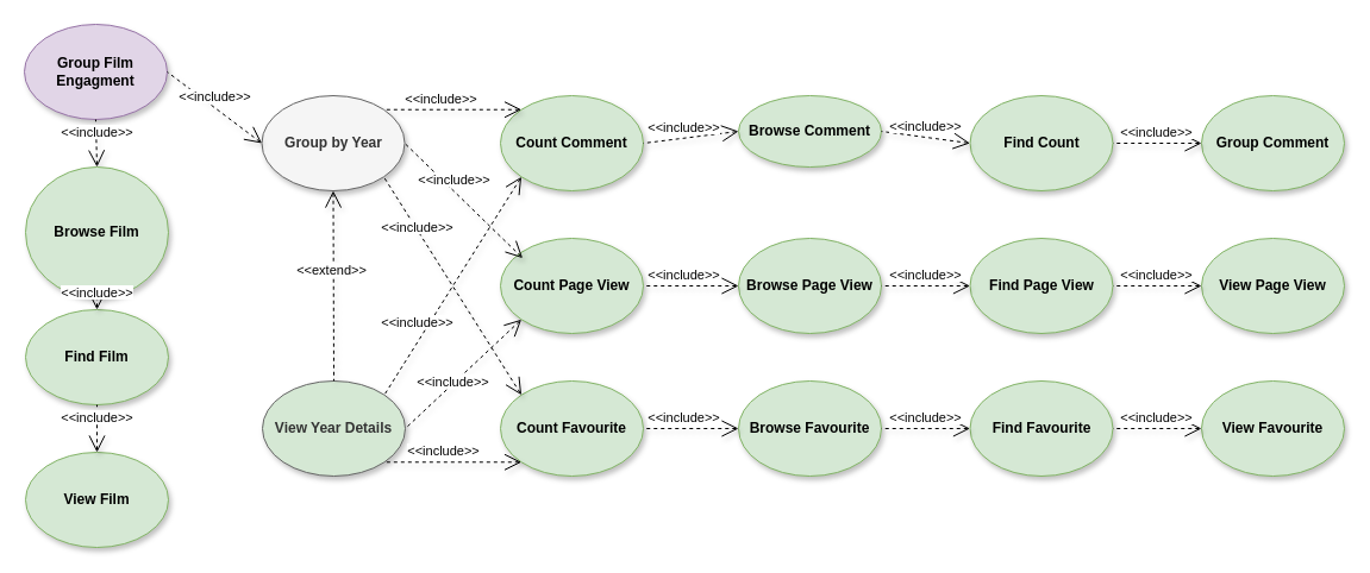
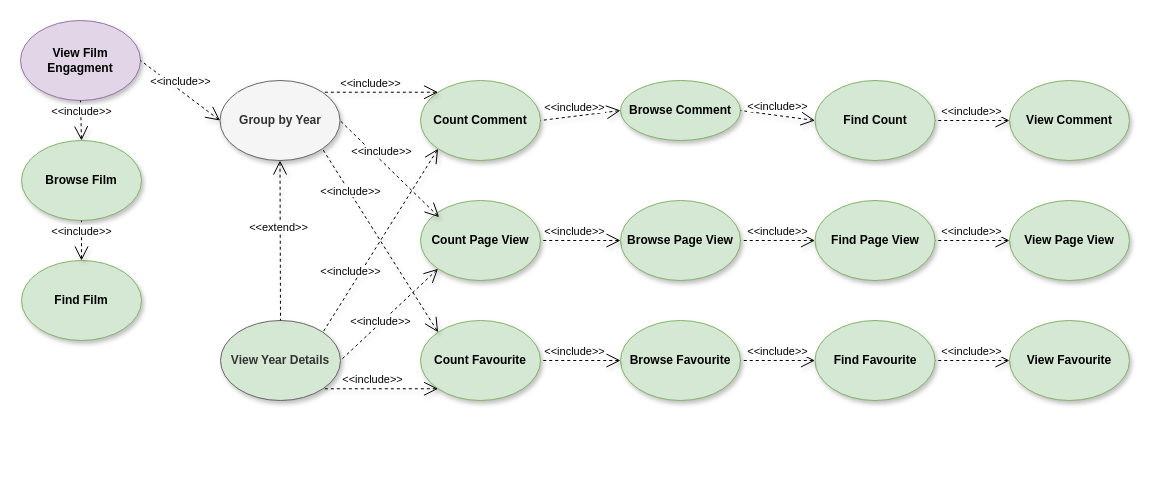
  <mxCell id="0" />
  <mxCell id="1" parent="0" />
- <mxCell id="2" value="Group Film Engagment" style="ellipse;whiteSpace=wrap;html=1;fontStyle=1;shadow=1;fillColor=#e1d5e7;strokeColor=#9673a6;" parent="1" vertex="1"><mxGeometry x="20" y="20" width="120" height="80" as="geometry" /></mxCell>
+ <mxCell id="2" value="View Film Engagment" style="ellipse;whiteSpace=wrap;html=1;fontStyle=1;shadow=1;fillColor=#e1d5e7;strokeColor=#9673a6;" parent="1" vertex="1"><mxGeometry x="20" y="20" width="120" height="80" as="geometry" /></mxCell>
  <mxCell id="3" value="Find Film" style="ellipse;whiteSpace=wrap;html=1;fontStyle=1;fillColor=#d5e8d4;strokeColor=#82b366;shadow=1;" parent="1" vertex="1"><mxGeometry x="21" y="260" width="120" height="80" as="geometry" /></mxCell>
  <mxCell id="4" value="&lt;span style=&quot;background-color: rgb(255 , 255 , 255)&quot;&gt;&amp;lt;&amp;lt;include&amp;gt;&amp;gt;&lt;/span&gt;" style="edgeStyle=none;html=1;startArrow=open;endArrow=none;startSize=12;verticalAlign=bottom;dashed=1;labelBackgroundColor=none;entryX=0.5;entryY=1;entryDx=0;entryDy=0;shadow=1;exitX=0.5;exitY=0;exitDx=0;exitDy=0;" parent="1" source="38" target="2" edge="1"><mxGeometry width="160" relative="1" as="geometry"><mxPoint x="81" y="160" as="sourcePoint" /><mxPoint x="-75.5" y="150" as="targetPoint" /><mxPoint as="offset" /></mxGeometry></mxCell>
  <mxCell id="5" value="Group by Year" style="ellipse;whiteSpace=wrap;html=1;fontStyle=1;fillColor=#f5f5f5;strokeColor=#666666;shadow=1;fontColor=#333333;" parent="1" vertex="1"><mxGeometry x="219.5" y="80" width="120" height="80" as="geometry" /></mxCell>
  <mxCell id="6" value="Browse Comment" style="ellipse;whiteSpace=wrap;html=1;fontStyle=1;fillColor=#d5e8d4;strokeColor=#82b366;shadow=1;" parent="1" vertex="1"><mxGeometry x="620" y="80" width="120" height="60" as="geometry" /></mxCell>
  <mxCell id="7" value="Browse Page View" style="ellipse;whiteSpace=wrap;html=1;fontStyle=1;fillColor=#d5e8d4;strokeColor=#82b366;shadow=1;" parent="1" vertex="1"><mxGeometry x="620" y="200" width="120" height="80" as="geometry" /></mxCell>
  <mxCell id="8" value="Find Count" style="ellipse;whiteSpace=wrap;html=1;fontStyle=1;fillColor=#d5e8d4;strokeColor=#82b366;shadow=1;" parent="1" vertex="1"><mxGeometry x="814.5" y="80" width="120" height="80" as="geometry" /></mxCell>
  <mxCell id="9" value="Find Page View" style="ellipse;whiteSpace=wrap;html=1;fontStyle=1;fillColor=#d5e8d4;strokeColor=#82b366;shadow=1;" parent="1" vertex="1"><mxGeometry x="814.5" y="200" width="120" height="80" as="geometry" /></mxCell>
  <mxCell id="10" value="&lt;span style=&quot;background-color: rgb(255 , 255 , 255)&quot;&gt;&amp;lt;&amp;lt;include&amp;gt;&amp;gt;&lt;/span&gt;" style="edgeStyle=none;html=1;startArrow=open;endArrow=none;startSize=12;verticalAlign=bottom;dashed=1;labelBackgroundColor=none;entryX=1;entryY=0.5;entryDx=0;entryDy=0;shadow=1;" parent="1" source="9" target="7" edge="1"><mxGeometry x="0.007" width="160" relative="1" as="geometry"><mxPoint x="827.5" y="370" as="sourcePoint" /><mxPoint x="753" y="370" as="targetPoint" /><mxPoint as="offset" /></mxGeometry></mxCell>
  <mxCell id="11" value="&lt;span style=&quot;background-color: rgb(255 , 255 , 255)&quot;&gt;&amp;lt;&amp;lt;include&amp;gt;&amp;gt;&lt;/span&gt;" style="edgeStyle=none;html=1;startArrow=open;endArrow=none;startSize=12;verticalAlign=bottom;dashed=1;labelBackgroundColor=none;entryX=1;entryY=0.5;entryDx=0;entryDy=0;shadow=1;exitX=0;exitY=0.5;exitDx=0;exitDy=0;" parent="1" source="8" target="6" edge="1"><mxGeometry x="0.007" width="160" relative="1" as="geometry"><mxPoint x="824.5" y="250" as="sourcePoint" /><mxPoint x="750" y="250" as="targetPoint" /><mxPoint as="offset" /></mxGeometry></mxCell>
  <mxCell id="12" value="View Year Details" style="ellipse;whiteSpace=wrap;html=1;fontStyle=1;fillColor=#d5e8d4;strokeColor=#666666;shadow=1;fontColor=#333333;" parent="1" vertex="1"><mxGeometry x="220" y="320" width="120" height="80" as="geometry" /></mxCell>
  <mxCell id="13" value="&lt;span style=&quot;background-color: rgb(255 , 255 , 255)&quot;&gt;&amp;lt;&amp;lt;extend&amp;gt;&amp;gt;&lt;/span&gt;" style="edgeStyle=none;html=1;startArrow=open;endArrow=none;startSize=12;verticalAlign=bottom;dashed=1;labelBackgroundColor=none;shadow=1;exitX=0.5;exitY=1;exitDx=0;exitDy=0;entryX=0.5;entryY=0;entryDx=0;entryDy=0;" parent="1" source="5" target="12" edge="1"><mxGeometry x="-0.056" y="-2" width="160" relative="1" as="geometry"><mxPoint x="132.426" y="161.716" as="sourcePoint" /><mxPoint x="250" y="240" as="targetPoint" /><mxPoint as="offset" /></mxGeometry></mxCell>
  <mxCell id="14" value="Browse Favourite" style="ellipse;whiteSpace=wrap;html=1;fontStyle=1;fillColor=#d5e8d4;strokeColor=#82b366;shadow=1;" parent="1" vertex="1"><mxGeometry x="620" y="320" width="120" height="80" as="geometry" /></mxCell>
  <mxCell id="15" value="Find Favourite" style="ellipse;whiteSpace=wrap;html=1;fontStyle=1;fillColor=#d5e8d4;strokeColor=#82b366;shadow=1;" parent="1" vertex="1"><mxGeometry x="814.5" y="320" width="120" height="80" as="geometry" /></mxCell>
  <mxCell id="16" value="&lt;span style=&quot;background-color: rgb(255 , 255 , 255)&quot;&gt;&amp;lt;&amp;lt;include&amp;gt;&amp;gt;&lt;/span&gt;" style="edgeStyle=none;html=1;startArrow=open;endArrow=none;startSize=12;verticalAlign=bottom;dashed=1;labelBackgroundColor=none;entryX=1;entryY=0.5;entryDx=0;entryDy=0;shadow=1;" parent="1" source="15" target="14" edge="1"><mxGeometry x="0.007" width="160" relative="1" as="geometry"><mxPoint x="827.5" y="490" as="sourcePoint" /><mxPoint x="753" y="490" as="targetPoint" /><mxPoint as="offset" /></mxGeometry></mxCell>
  <mxCell id="17" value="Count Comment" style="ellipse;whiteSpace=wrap;html=1;fontStyle=1;fillColor=#d5e8d4;strokeColor=#82b366;shadow=1;" parent="1" vertex="1"><mxGeometry x="420" y="80" width="120" height="80" as="geometry" /></mxCell>
  <mxCell id="18" value="Count Page View" style="ellipse;whiteSpace=wrap;html=1;fontStyle=1;fillColor=#d5e8d4;strokeColor=#82b366;shadow=1;" parent="1" vertex="1"><mxGeometry x="420" y="200" width="120" height="80" as="geometry" /></mxCell>
  <mxCell id="19" value="Count Favourite" style="ellipse;whiteSpace=wrap;html=1;fontStyle=1;fillColor=#d5e8d4;strokeColor=#82b366;shadow=1;" parent="1" vertex="1"><mxGeometry x="420" y="320" width="120" height="80" as="geometry" /></mxCell>
  <mxCell id="20" value="&lt;span style=&quot;background-color: rgb(255 , 255 , 255)&quot;&gt;&amp;lt;&amp;lt;include&amp;gt;&amp;gt;&lt;/span&gt;" style="edgeStyle=none;html=1;startArrow=open;endArrow=none;startSize=12;verticalAlign=bottom;dashed=1;labelBackgroundColor=none;shadow=1;exitX=0;exitY=1;exitDx=0;exitDy=0;entryX=1;entryY=0;entryDx=0;entryDy=0;" parent="1" source="17" target="12" edge="1"><mxGeometry x="0.46" y="-4" width="160" relative="1" as="geometry"><mxPoint x="607.574" y="221.716" as="sourcePoint" /><mxPoint x="332.426" y="38.284" as="targetPoint" /><mxPoint as="offset" /></mxGeometry></mxCell>
  <mxCell id="21" value="&lt;span style=&quot;background-color: rgb(255 , 255 , 255)&quot;&gt;&amp;lt;&amp;lt;include&amp;gt;&amp;gt;&lt;/span&gt;" style="edgeStyle=none;html=1;startArrow=open;endArrow=none;startSize=12;verticalAlign=bottom;dashed=1;labelBackgroundColor=none;shadow=1;exitX=0;exitY=1;exitDx=0;exitDy=0;entryX=1;entryY=0.5;entryDx=0;entryDy=0;" parent="1" source="18" target="12" edge="1"><mxGeometry x="0.258" y="6" width="160" relative="1" as="geometry"><mxPoint x="390" y="250" as="sourcePoint" /><mxPoint x="332.426" y="341.716" as="targetPoint" /><mxPoint as="offset" /></mxGeometry></mxCell>
  <mxCell id="22" value="&lt;span style=&quot;background-color: rgb(255 , 255 , 255)&quot;&gt;&amp;lt;&amp;lt;include&amp;gt;&amp;gt;&lt;/span&gt;" style="edgeStyle=none;html=1;startArrow=open;endArrow=none;startSize=12;verticalAlign=bottom;dashed=1;labelBackgroundColor=none;shadow=1;exitX=0;exitY=1;exitDx=0;exitDy=0;entryX=1;entryY=1;entryDx=0;entryDy=0;" parent="1" source="19" target="12" edge="1"><mxGeometry x="0.143" width="160" relative="1" as="geometry"><mxPoint x="430" y="370" as="sourcePoint" /><mxPoint x="350" y="370" as="targetPoint" /><mxPoint as="offset" /></mxGeometry></mxCell>
  <mxCell id="23" value="&lt;span style=&quot;background-color: rgb(255 , 255 , 255)&quot;&gt;&amp;lt;&amp;lt;include&amp;gt;&amp;gt;&lt;/span&gt;" style="edgeStyle=none;html=1;startArrow=open;endArrow=none;startSize=12;verticalAlign=bottom;dashed=1;labelBackgroundColor=none;shadow=1;exitX=0;exitY=0.5;exitDx=0;exitDy=0;entryX=1;entryY=0.5;entryDx=0;entryDy=0;" parent="1" source="14" target="19" edge="1"><mxGeometry x="0.143" width="160" relative="1" as="geometry"><mxPoint x="430" y="490" as="sourcePoint" /><mxPoint x="332.426" y="398.284" as="targetPoint" /><mxPoint as="offset" /></mxGeometry></mxCell>
  <mxCell id="24" value="&lt;span style=&quot;background-color: rgb(255 , 255 , 255)&quot;&gt;&amp;lt;&amp;lt;include&amp;gt;&amp;gt;&lt;/span&gt;" style="edgeStyle=none;html=1;startArrow=open;endArrow=none;startSize=12;verticalAlign=bottom;dashed=1;labelBackgroundColor=none;shadow=1;exitX=0;exitY=0.5;exitDx=0;exitDy=0;entryX=1;entryY=0.5;entryDx=0;entryDy=0;" parent="1" source="7" target="18" edge="1"><mxGeometry x="0.143" width="160" relative="1" as="geometry"><mxPoint x="687.574" y="278.284" as="sourcePoint" /><mxPoint x="550" y="490" as="targetPoint" /><mxPoint as="offset" /></mxGeometry></mxCell>
  <mxCell id="25" value="&lt;span style=&quot;background-color: rgb(255 , 255 , 255)&quot;&gt;&amp;lt;&amp;lt;include&amp;gt;&amp;gt;&lt;/span&gt;" style="edgeStyle=none;html=1;startArrow=open;endArrow=none;startSize=12;verticalAlign=bottom;dashed=1;labelBackgroundColor=none;shadow=1;exitX=0;exitY=0.5;exitDx=0;exitDy=0;entryX=1;entryY=0.5;entryDx=0;entryDy=0;" parent="1" source="6" target="17" edge="1"><mxGeometry x="0.143" width="160" relative="1" as="geometry"><mxPoint x="687.574" y="158.284" as="sourcePoint" /><mxPoint x="550" y="370" as="targetPoint" /><mxPoint as="offset" /></mxGeometry></mxCell>
  <mxCell id="26" value="&lt;span style=&quot;background-color: rgb(255 , 255 , 255)&quot;&gt;&amp;lt;&amp;lt;include&amp;gt;&amp;gt;&lt;/span&gt;" style="edgeStyle=none;html=1;startArrow=open;endArrow=none;startSize=12;verticalAlign=bottom;dashed=1;labelBackgroundColor=none;shadow=1;exitX=0;exitY=0;exitDx=0;exitDy=0;entryX=1;entryY=0;entryDx=0;entryDy=0;" parent="1" source="17" target="5" edge="1"><mxGeometry x="0.169" width="160" relative="1" as="geometry"><mxPoint x="447.574" y="158.284" as="sourcePoint" /><mxPoint x="332.426" y="341.716" as="targetPoint" /><mxPoint as="offset" /></mxGeometry></mxCell>
  <mxCell id="27" value="&lt;span style=&quot;background-color: rgb(255 , 255 , 255)&quot;&gt;&amp;lt;&amp;lt;include&amp;gt;&amp;gt;&lt;/span&gt;" style="edgeStyle=none;html=1;startArrow=open;endArrow=none;startSize=12;verticalAlign=bottom;dashed=1;labelBackgroundColor=none;shadow=1;exitX=0.155;exitY=0.208;exitDx=0;exitDy=0;entryX=1;entryY=0.5;entryDx=0;entryDy=0;exitPerimeter=0;" parent="1" source="18" target="5" edge="1"><mxGeometry x="0.169" width="160" relative="1" as="geometry"><mxPoint x="447.574" y="101.716" as="sourcePoint" /><mxPoint x="331.926" y="101.716" as="targetPoint" /><mxPoint as="offset" /></mxGeometry></mxCell>
  <mxCell id="28" value="&lt;span style=&quot;background-color: rgb(255 , 255 , 255)&quot;&gt;&amp;lt;&amp;lt;include&amp;gt;&amp;gt;&lt;/span&gt;" style="edgeStyle=none;html=1;startArrow=open;endArrow=none;startSize=12;verticalAlign=bottom;dashed=1;labelBackgroundColor=none;shadow=1;exitX=0;exitY=0;exitDx=0;exitDy=0;entryX=1;entryY=1;entryDx=0;entryDy=0;" parent="1" source="19" target="5" edge="1"><mxGeometry x="0.458" y="4" width="160" relative="1" as="geometry"><mxPoint x="448.6" y="226.64" as="sourcePoint" /><mxPoint x="349.5" y="130" as="targetPoint" /><mxPoint as="offset" /></mxGeometry></mxCell>
- <mxCell id="29" value="View Film" style="ellipse;whiteSpace=wrap;html=1;fontStyle=1;fillColor=#d5e8d4;strokeColor=#82b366;shadow=1;" parent="1" vertex="1"><mxGeometry x="21" y="380" width="120" height="80" as="geometry" /></mxCell>
- <mxCell id="30" value="&lt;span style=&quot;background-color: rgb(255 , 255 , 255)&quot;&gt;&amp;lt;&amp;lt;include&amp;gt;&amp;gt;&lt;/span&gt;" style="edgeStyle=none;html=1;startArrow=open;endArrow=none;startSize=12;verticalAlign=bottom;dashed=1;labelBackgroundColor=none;entryX=0.5;entryY=1;entryDx=0;entryDy=0;shadow=1;exitX=0.5;exitY=0;exitDx=0;exitDy=0;" parent="1" source="29" target="3" edge="1"><mxGeometry width="160" relative="1" as="geometry"><mxPoint x="91" y="270" as="sourcePoint" /><mxPoint x="91" y="230" as="targetPoint" /><mxPoint as="offset" /></mxGeometry></mxCell>
  <mxCell id="31" value="View&amp;nbsp;Favourite" style="ellipse;whiteSpace=wrap;html=1;fontStyle=1;fillColor=#d5e8d4;strokeColor=#82b366;shadow=1;" parent="1" vertex="1"><mxGeometry x="1009" y="320" width="120" height="80" as="geometry" /></mxCell>
  <mxCell id="32" value="&lt;span style=&quot;background-color: rgb(255 , 255 , 255)&quot;&gt;&amp;lt;&amp;lt;include&amp;gt;&amp;gt;&lt;/span&gt;" style="edgeStyle=none;html=1;startArrow=open;endArrow=none;startSize=12;verticalAlign=bottom;dashed=1;labelBackgroundColor=none;entryX=1;entryY=0.5;entryDx=0;entryDy=0;shadow=1;" parent="1" source="31" edge="1"><mxGeometry x="0.007" width="160" relative="1" as="geometry"><mxPoint x="1022" y="490" as="sourcePoint" /><mxPoint x="934.5" y="360" as="targetPoint" /><mxPoint as="offset" /></mxGeometry></mxCell>
  <mxCell id="33" value="View&amp;nbsp;Page View" style="ellipse;whiteSpace=wrap;html=1;fontStyle=1;fillColor=#d5e8d4;strokeColor=#82b366;shadow=1;" parent="1" vertex="1"><mxGeometry x="1009" y="200" width="120" height="80" as="geometry" /></mxCell>
  <mxCell id="34" value="&lt;span style=&quot;background-color: rgb(255 , 255 , 255)&quot;&gt;&amp;lt;&amp;lt;include&amp;gt;&amp;gt;&lt;/span&gt;" style="edgeStyle=none;html=1;startArrow=open;endArrow=none;startSize=12;verticalAlign=bottom;dashed=1;labelBackgroundColor=none;entryX=1;entryY=0.5;entryDx=0;entryDy=0;shadow=1;" parent="1" source="33" edge="1"><mxGeometry x="0.007" width="160" relative="1" as="geometry"><mxPoint x="1022" y="370" as="sourcePoint" /><mxPoint x="934.5" y="240" as="targetPoint" /><mxPoint as="offset" /></mxGeometry></mxCell>
- <mxCell id="35" value="Group Comment" style="ellipse;whiteSpace=wrap;html=1;fontStyle=1;fillColor=#d5e8d4;strokeColor=#82b366;shadow=1;" parent="1" vertex="1"><mxGeometry x="1009" y="80" width="120" height="80" as="geometry" /></mxCell>
+ <mxCell id="35" value="View Comment" style="ellipse;whiteSpace=wrap;html=1;fontStyle=1;fillColor=#d5e8d4;strokeColor=#82b366;shadow=1;" parent="1" vertex="1"><mxGeometry x="1009" y="80" width="120" height="80" as="geometry" /></mxCell>
  <mxCell id="36" value="&lt;span style=&quot;background-color: rgb(255 , 255 , 255)&quot;&gt;&amp;lt;&amp;lt;include&amp;gt;&amp;gt;&lt;/span&gt;" style="edgeStyle=none;html=1;startArrow=open;endArrow=none;startSize=12;verticalAlign=bottom;dashed=1;labelBackgroundColor=none;entryX=1;entryY=0.5;entryDx=0;entryDy=0;shadow=1;" parent="1" source="35" edge="1"><mxGeometry x="0.007" width="160" relative="1" as="geometry"><mxPoint x="1022" y="250" as="sourcePoint" /><mxPoint x="934.5" y="120" as="targetPoint" /><mxPoint as="offset" /></mxGeometry></mxCell>
  <mxCell id="37" value="&lt;span style=&quot;background-color: rgb(255 , 255 , 255)&quot;&gt;&amp;lt;&amp;lt;include&amp;gt;&amp;gt;&lt;/span&gt;" style="edgeStyle=none;html=1;startArrow=open;endArrow=none;startSize=12;verticalAlign=bottom;dashed=1;labelBackgroundColor=none;shadow=1;exitX=0;exitY=0.5;exitDx=0;exitDy=0;entryX=1;entryY=0.5;entryDx=0;entryDy=0;" parent="1" source="5" target="2" edge="1"><mxGeometry x="-0.004" width="160" relative="1" as="geometry"><mxPoint x="447.574" y="101.716" as="sourcePoint" /><mxPoint x="331.926" y="101.716" as="targetPoint" /><mxPoint as="offset" /></mxGeometry></mxCell>
- <mxCell id="38" value="Browse Film" style="ellipse;whiteSpace=wrap;html=1;fontStyle=1;fillColor=#d5e8d4;strokeColor=#82b366;shadow=1;" vertex="1" parent="1"><mxGeometry x="21" y="140" width="120" height="110" as="geometry" /></mxCell>
+ <mxCell id="38" value="Browse Film" style="ellipse;whiteSpace=wrap;html=1;fontStyle=1;fillColor=#d5e8d4;strokeColor=#82b366;shadow=1;" vertex="1" parent="1"><mxGeometry x="21" y="140" width="120" height="80" as="geometry" /></mxCell>
  <mxCell id="39" value="&lt;span style=&quot;background-color: rgb(255 , 255 , 255)&quot;&gt;&amp;lt;&amp;lt;include&amp;gt;&amp;gt;&lt;/span&gt;" style="edgeStyle=none;html=1;startArrow=open;endArrow=none;startSize=12;verticalAlign=bottom;dashed=1;labelBackgroundColor=none;entryX=0.5;entryY=1;entryDx=0;entryDy=0;shadow=1;exitX=0.5;exitY=0;exitDx=0;exitDy=0;" edge="1" parent="1" source="3" target="38"><mxGeometry width="160" relative="1" as="geometry"><mxPoint x="91" y="150" as="sourcePoint" /><mxPoint x="91" y="110" as="targetPoint" /><mxPoint as="offset" /></mxGeometry></mxCell>
